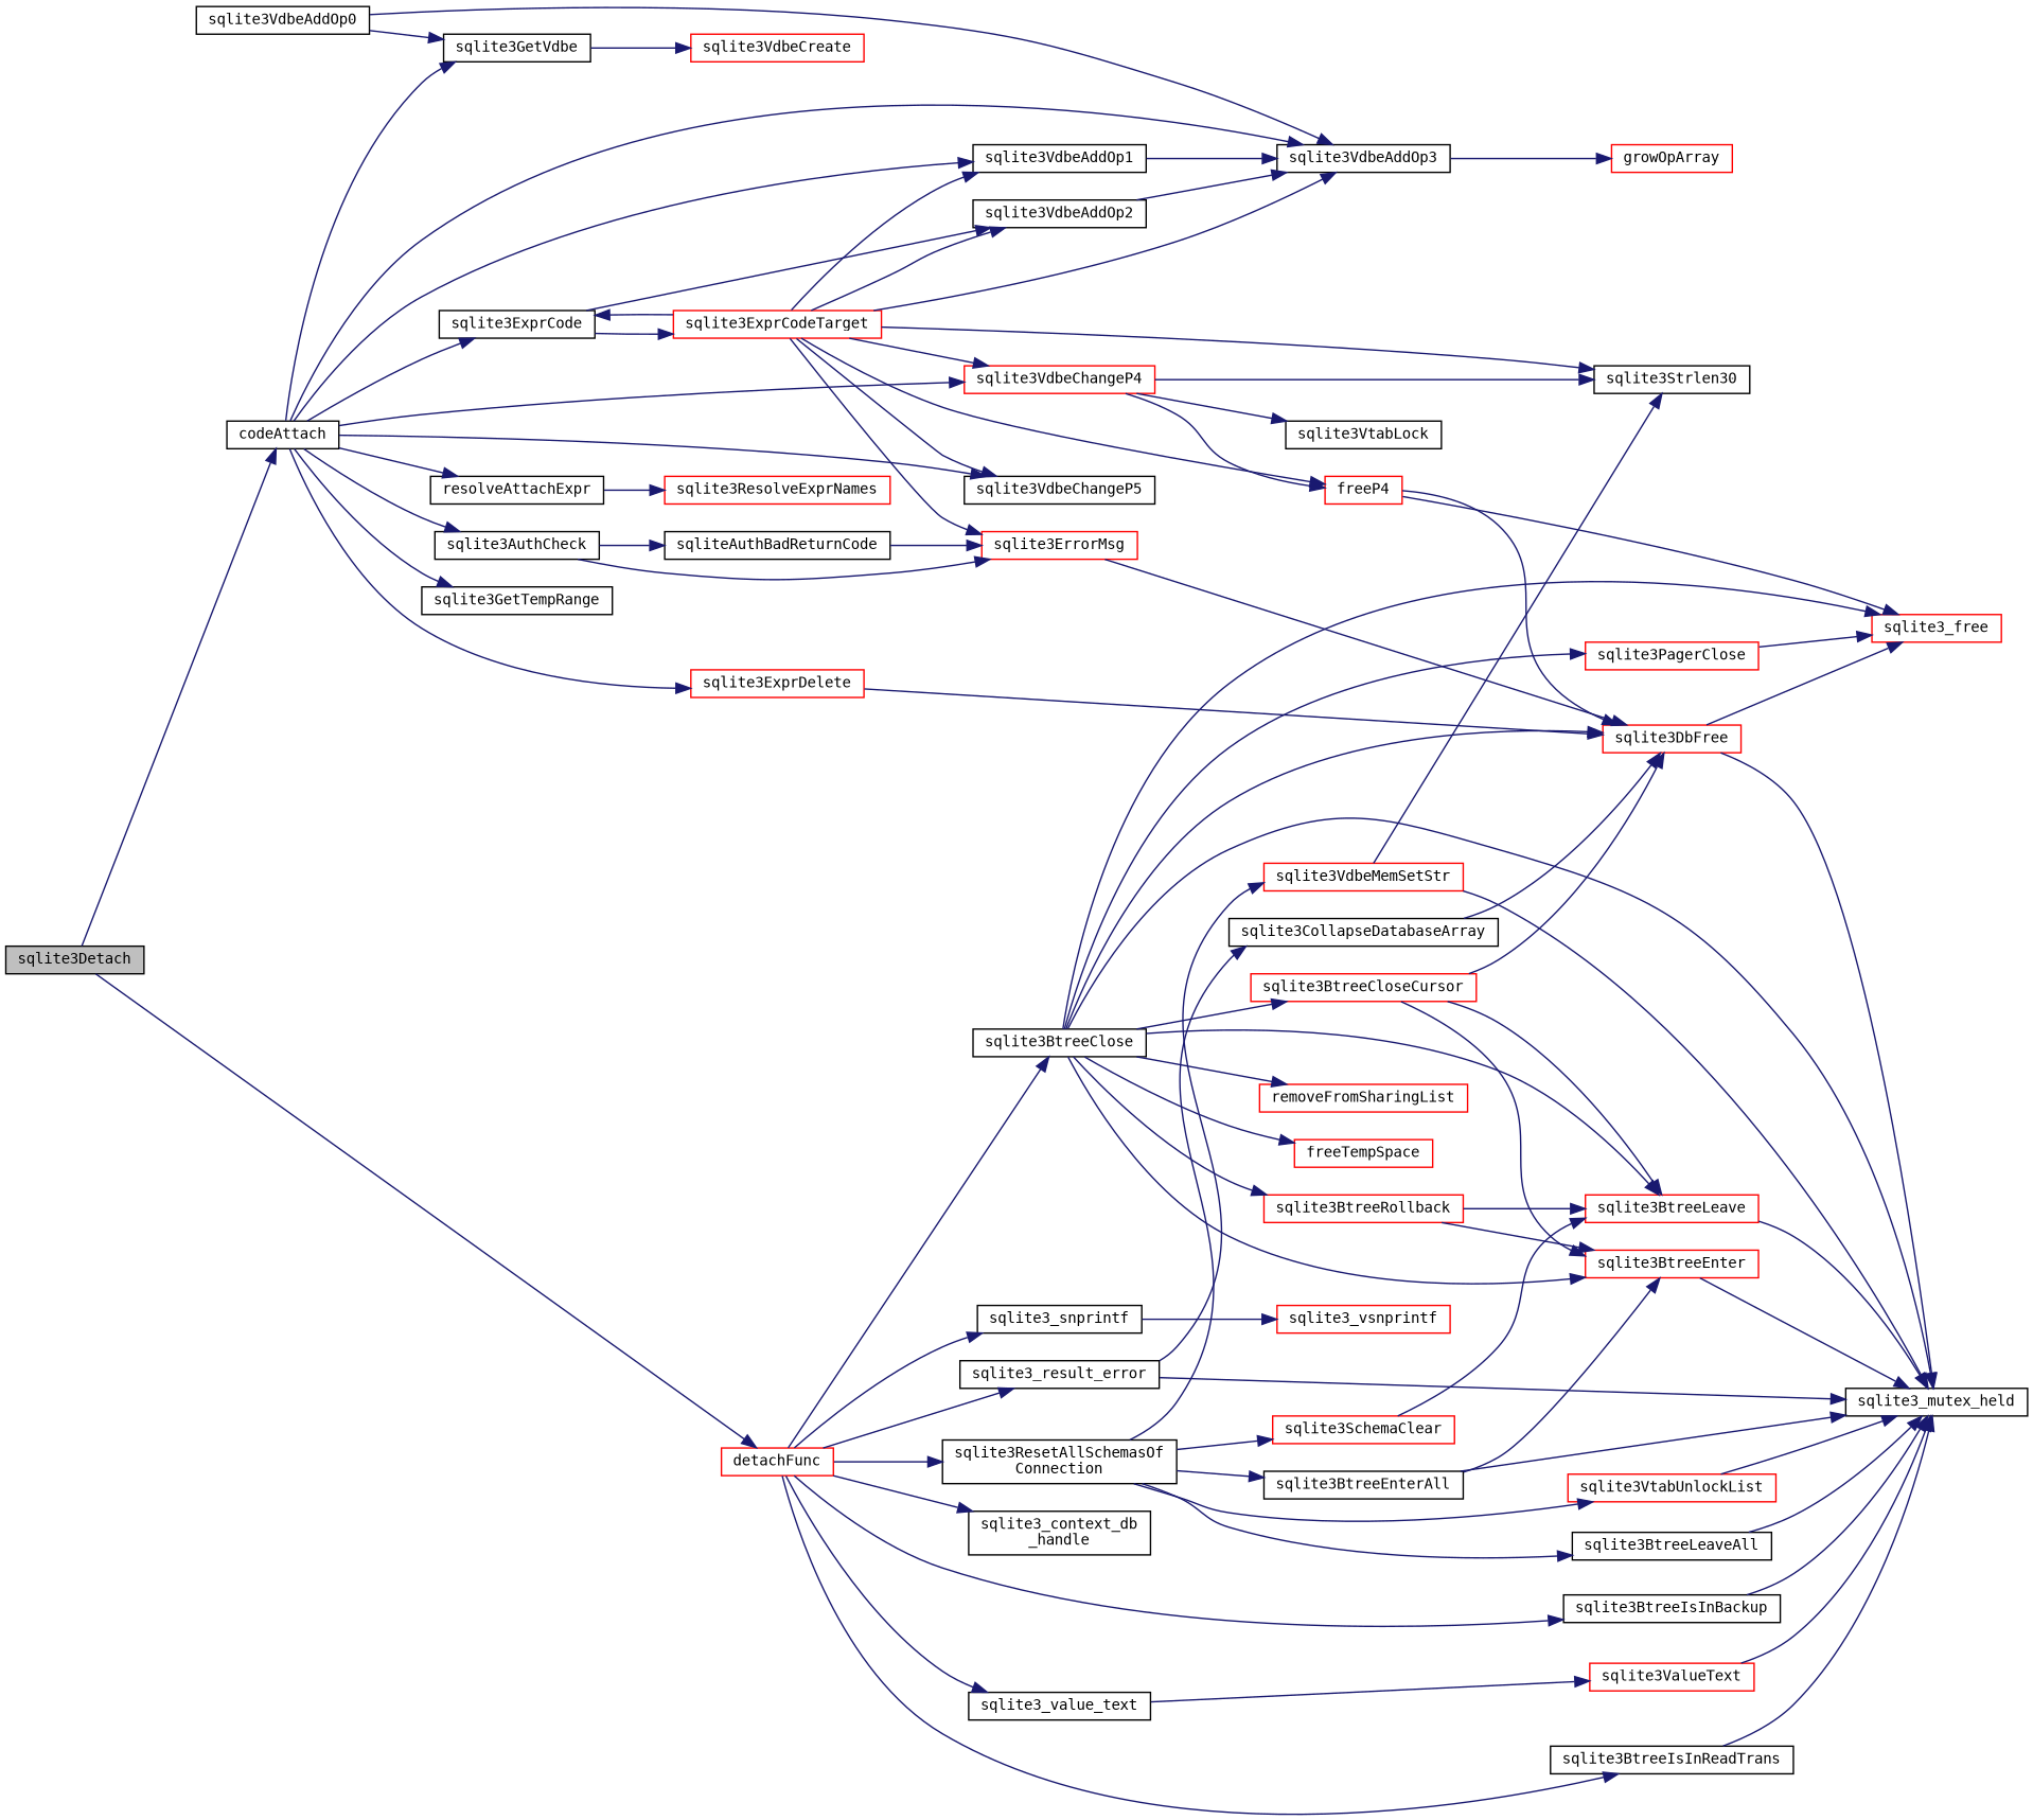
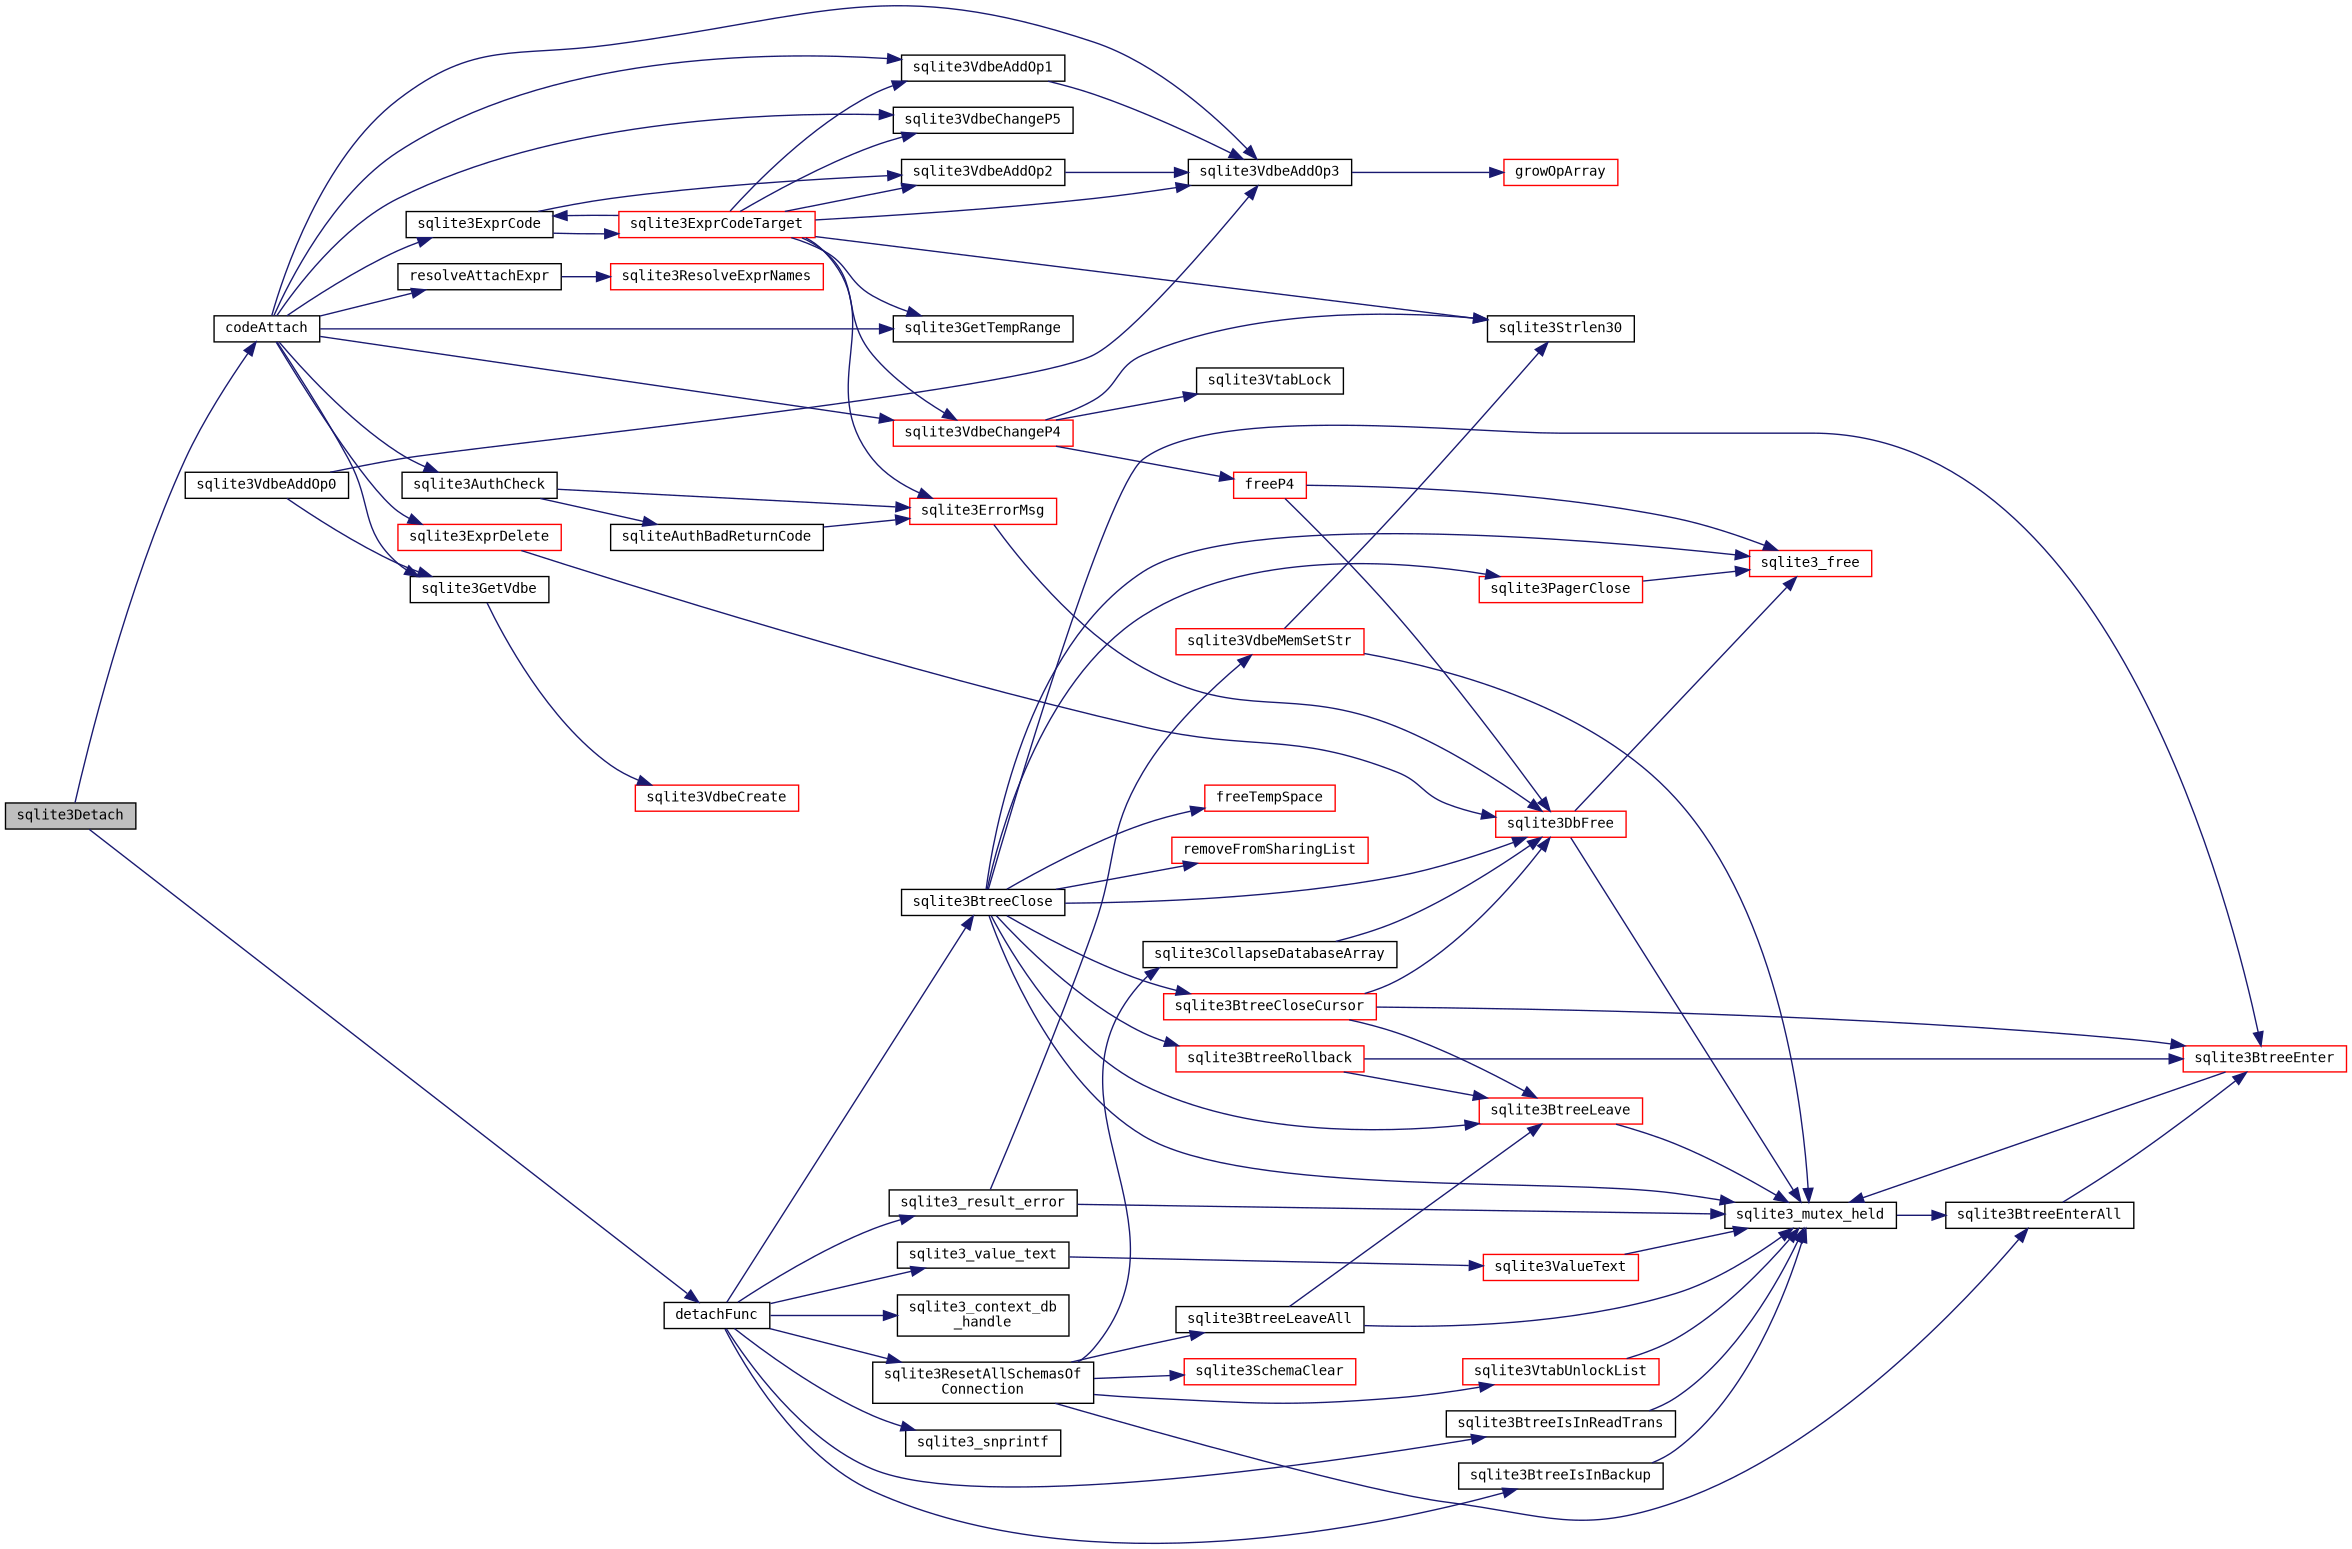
  digraph {
    fontname="DejaVu Sans Mono"
    rankdir=LR
    node [color=black fillcolor=white fontname="DejaVu Sans Mono" fontsize=10 shape=record style=filled]
    edge [color=midnightblue fontname="DejaVu Sans Mono" fontsize=10 labelfontname=FreeSans labelfontsize=10 style=solid]
    n1 [fillcolor=grey75 fontcolor=black height=0.2 label=sqlite3Detach width=0.4]
-   n2 [color=red height=0.2 label=detachFunc width=0.4]
+   n2 [height=0.2 label=detachFunc width=0.4]
    n3 [height=0.2 label=codeAttach width=0.4]
    n4 [height=0.2 label=sqlite3_value_text width=0.4]
    n5 [height=0.2 label="sqlite3_context_db\l_handle" width=0.4]
    n6 [height=0.2 label=sqlite3_snprintf width=0.4]
    n7 [height=0.2 label=sqlite3BtreeIsInReadTrans width=0.4]
    n8 [height=0.2 label=sqlite3BtreeIsInBackup width=0.4]
    n9 [height=0.2 label=sqlite3BtreeClose width=0.4]
    n10 [height=0.2 label="sqlite3ResetAllSchemasOf\lConnection" width=0.4]
    n11 [height=0.2 label=sqlite3_result_error width=0.4]
    n12 [height=0.2 label=resolveAttachExpr width=0.4]
    n13 [height=0.2 label=sqlite3AuthCheck width=0.4]
    n14 [height=0.2 label=sqlite3GetVdbe width=0.4]
    n15 [height=0.2 label=sqlite3VdbeAddOp3 width=0.4]
    n16 [height=0.2 label=sqlite3GetTempRange width=0.4]
    n17 [height=0.2 label=sqlite3ExprCode width=0.4]
    n18 [color=red height=0.2 label=sqlite3VdbeChangeP4 width=0.4]
    n19 [height=0.2 label=sqlite3VdbeAddOp1 width=0.4]
    n20 [height=0.2 label=sqlite3VdbeChangeP5 width=0.4]
    n21 [color=red height=0.2 label=sqlite3ExprDelete width=0.4]
    n22 [color=red height=0.2 label=sqlite3ValueText width=0.4]
-   n23 [color=red height=0.2 label=sqlite3_vsnprintf width=0.4]
    n24 [height=0.2 label=sqlite3_mutex_held width=0.4]
    n25 [color=red height=0.2 label=sqlite3BtreeEnter width=0.4]
    n26 [color=red height=0.2 label=sqlite3BtreeCloseCursor width=0.4]
    n27 [color=red height=0.2 label=sqlite3DbFree width=0.4]
    n28 [color=red height=0.2 label=sqlite3_free width=0.4]
    n29 [color=red height=0.2 label=sqlite3BtreeLeave width=0.4]
    n30 [color=red height=0.2 label=sqlite3BtreeRollback width=0.4]
    n31 [color=red height=0.2 label=removeFromSharingList width=0.4]
    n32 [color=red height=0.2 label=sqlite3PagerClose width=0.4]
    n33 [color=red height=0.2 label=freeTempSpace width=0.4]
    n34 [height=0.2 label=sqlite3BtreeEnterAll width=0.4]
    n35 [color=red height=0.2 label=sqlite3SchemaClear width=0.4]
    n36 [color=red height=0.2 label=sqlite3VtabUnlockList width=0.4]
    n37 [height=0.2 label=sqlite3BtreeLeaveAll width=0.4]
    n38 [height=0.2 label=sqlite3CollapseDatabaseArray width=0.4]
    n39 [color=red height=0.2 label=sqlite3VdbeMemSetStr width=0.4]
    n40 [height=0.2 label=sqlite3Strlen30 width=0.4]
    n41 [color=red height=0.2 label=sqlite3ResolveExprNames width=0.4]
    n42 [color=red height=0.2 label=sqlite3ErrorMsg width=0.4]
    n43 [height=0.2 label=sqliteAuthBadReturnCode width=0.4]
    n44 [color=red height=0.2 label=sqlite3VdbeCreate width=0.4]
    n45 [color=red height=0.2 label=growOpArray width=0.4]
    n46 [height=0.2 label=sqlite3VdbeAddOp2 width=0.4]
    n47 [color=red height=0.2 label=sqlite3ExprCodeTarget width=0.4]
    n48 [color=red height=0.2 label=freeP4 width=0.4]
    n49 [height=0.2 label=sqlite3VtabLock width=0.4]
    n50 [height=0.2 label=sqlite3VdbeAddOp0 width=0.4]
    n1 -> n2
    n1 -> n3
    n2 -> n4
    n2 -> n5
    n2 -> n6
    n2 -> n7
    n2 -> n8
    n2 -> n9
    n2 -> n10
    n2 -> n11
    n3 -> n12
    n3 -> n13
    n3 -> n14
    n3 -> n15
    n3 -> n16
    n3 -> n17
    n3 -> n18
    n3 -> n19
    n3 -> n20
    n3 -> n21
    n4 -> n22
-   n6 -> n23
    n7 -> n24
    n8 -> n24
    n9 -> n24
    n9 -> n25
    n9 -> n26
    n9 -> n27
    n9 -> n28
    n9 -> n29
    n9 -> n30
    n9 -> n31
    n9 -> n32
    n9 -> n33
    n10 -> n34
    n10 -> n35
    n10 -> n36
    n10 -> n37
    n10 -> n38
    n11 -> n24
    n11 -> n39
    n12 -> n41
    n13 -> n42
    n13 -> n43
    n14 -> n44
    n15 -> n45
    n17 -> n46
    n17 -> n47
    n18 -> n40
    n18 -> n48
    n18 -> n49
    n19 -> n15
    n21 -> n27
    n22 -> n24
    n25 -> n24
    n26 -> n25
    n26 -> n27
    n26 -> n29
    n27 -> n24
    n27 -> n28
    n29 -> n24
    n30 -> n25
    n30 -> n29
    n32 -> n28
-   n34 -> n24
+   n24 -> n34
    n34 -> n25
    n36 -> n24
    n37 -> n24
-   n35 -> n29
+   n37 -> n29
    n38 -> n27
    n39 -> n24
    n39 -> n40
    n42 -> n27
    n43 -> n42
    n46 -> n15
    n47 -> n15
-   n47 -> n48
+   n47 -> n16
    n47 -> n17
    n47 -> n18
    n47 -> n19
    n47 -> n20
    n47 -> n40
    n47 -> n42
    n47 -> n46
    n48 -> n27
    n48 -> n28
    n50 -> n14
    n50 -> n15
  }
